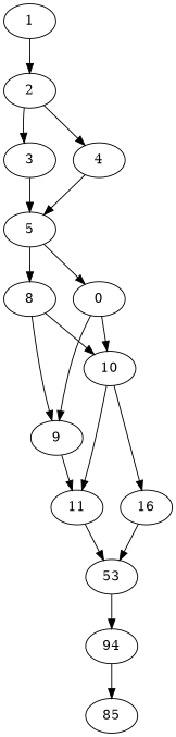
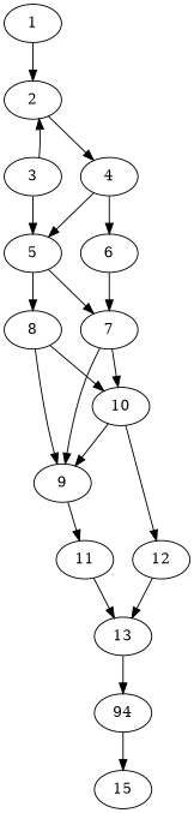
  digraph {
    node [alpha=0.09]
    1 [expect_size=17126400]
    2 [alpha=0.12 expect_size=30584832]
    3 [expect_size=38326272]
    4 [alpha=0.15 expect_size=18715648]
    5 [expect_size=46232576]
-   7 [alpha=0.13 expect_size=11075584 label=0]
+   6 [alpha=0.02 expect_size=33100800]
+   7 [alpha=0.13 expect_size=11075584]
    8 [alpha=0.06 expect_size=25952256]
    9 [alpha=0.06 expect_size=51604480]
    10 [alpha=0.15 expect_size=35347456]
    11 [alpha=0.05 expect_size=34704384]
-   12 [expect_size=9756672 label=16]
-   13 [alpha=0.13 expect_size=38201344 label=53]
+   12 [expect_size=9756672]
+   13 [alpha=0.13 expect_size=38201344]
    n14 [alpha=0.18 expect_size=11711488 label=94]
-   15 [alpha=0.04 expect_size=46219264 label=85]
+   15 [alpha=0.04 expect_size=46219264]
    1 -> 2
-   2 -> 3
+   3 -> 2
    2 -> 4
    3 -> 5
    4 -> 5
+   4 -> 6
    5 -> 7
    5 -> 8
+   6 -> 7
    7 -> 9
    7 -> 10
    8 -> 9
    8 -> 10
    9 -> 11
-   10 -> 11
+   10 -> 9
    10 -> 12
    11 -> 13
    12 -> 13
    13 -> n14
    n14 -> 15
  }
